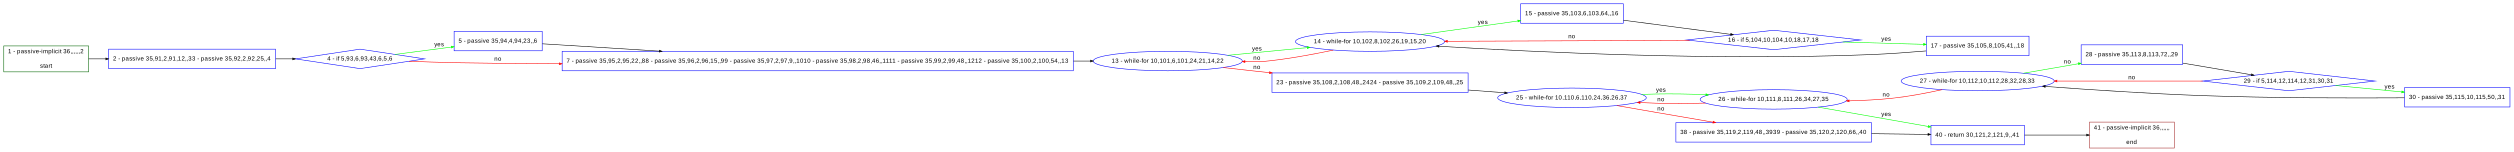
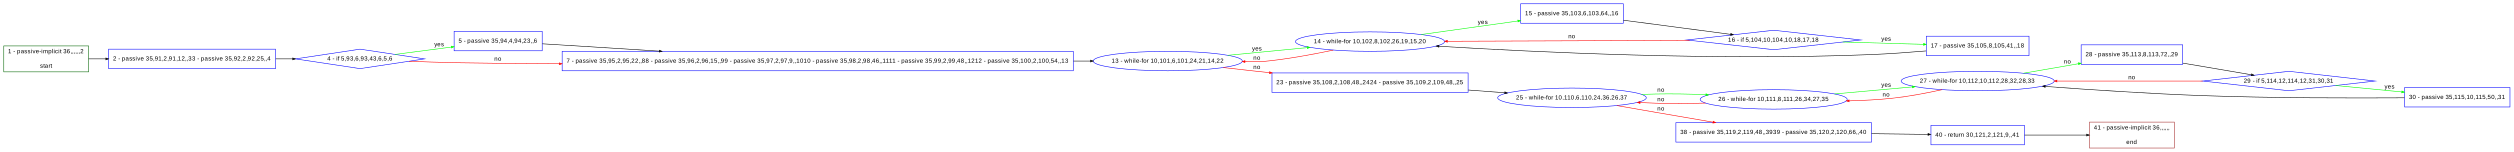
  digraph {
    bgcolor=white
    compound=true
    fillcolor="#FFFFCC"
    fontname=Arial
    fontsize=12
    pack=true
    packmode=clust
    rankdir=LR
    style="rounded,filled"
    node [color="#0000ff" compound=true fillcolor="#ffffff" fixedsize=false fontname=Arial fontsize=12 node_initialized=no shape=box style=filled]
    edge [arrowhead=normal arrowsize=0.5 arrowtail=none color="#000000" compound=true dir=forward fontcolor=black fontname=Arial fontsize=12]
    n1 [label="2 - passive 35,91,2,91,12,,33 - passive 35,92,2,92,25,,4"]
    n2 [label="4 - if 5,93,6,93,43,6,5,6" shape=diamond]
    n3 [label="5 - passive 35,94,4,94,23,,6"]
    n4 [label="7 - passive 35,95,2,95,22,,88 - passive 35,96,2,96,15,,99 - passive 35,97,2,97,9,,1010 - passive 35,98,2,98,46,,1111 - passive 35,99,2,99,48,,1212 - passive 35,100,2,100,54,,13"]
    n5 [color="#006400" label="1 - passive-implicit 36,,,,,,2\n\nstart"]
    n6 [label="13 - while-for 10,101,6,101,24,21,14,22" shape=oval]
    n7 [label="14 - while-for 10,102,8,102,26,19,15,20" shape=oval]
    n8 [label="23 - passive 35,108,2,108,48,,2424 - passive 35,109,2,109,48,,25"]
    n9 [label="15 - passive 35,103,6,103,64,,16"]
    n10 [label="25 - while-for 10,110,6,110,24,36,26,37" shape=oval]
    n11 [label="16 - if 5,104,10,104,10,18,17,18" shape=diamond]
    n12 [label="26 - while-for 10,111,8,111,26,34,27,35" shape=oval]
    n13 [label="38 - passive 35,119,2,119,48,,3939 - passive 35,120,2,120,66,,40"]
    n14 [label="17 - passive 35,105,8,105,41,,18"]
    n15 [label="27 - while-for 10,112,10,112,28,32,28,33" shape=oval]
    n16 [label="40 - return 30,121,2,121,9,,41"]
    n17 [label="28 - passive 35,113,8,113,72,,29"]
    n18 [color="#a52a2a" label="41 - passive-implicit 36,,,,,,\n\nend"]
    n19 [label="29 - if 5,114,12,114,12,31,30,31" shape=diamond]
    n20 [label="30 - passive 35,115,10,115,50,,31"]
    n1 -> n2
    n2 -> n3 [color="#00ff00" label=yes]
    n2 -> n4 [color="#ff0000" label=no]
    n3 -> n4
    n4 -> n6
    n5 -> n1
    n6 -> n7 [color="#00ff00" label=yes]
    n6 -> n8 [color="#ff0000" label=no]
    n7 -> n6 [color="#ff0000" label=no]
    n7 -> n9 [color="#00ff00" label=yes]
    n8 -> n10
    n9 -> n11
-   n10 -> n12 [color="#00ff00" label=yes]
+   n10 -> n12 [color="#00ff00" label=no]
    n10 -> n13 [color="#ff0000" label=no]
    n11 -> n7 [color="#ff0000" label=no]
    n11 -> n14 [color="#00ff00" label=yes]
    n12 -> n10 [color="#ff0000" label=no]
-   n12 -> n16 [color="#00ff00" label=yes]
+   n12 -> n15 [color="#00ff00" label=yes]
    n13 -> n16
    n14 -> n7
    n15 -> n12 [color="#ff0000" label=no]
    n15 -> n17 [color="#00ff00" label=no]
    n16 -> n18
    n17 -> n19
    n19 -> n15 [color="#ff0000" label=no]
    n19 -> n20 [color="#00ff00" label=yes]
    n20 -> n15
  }
